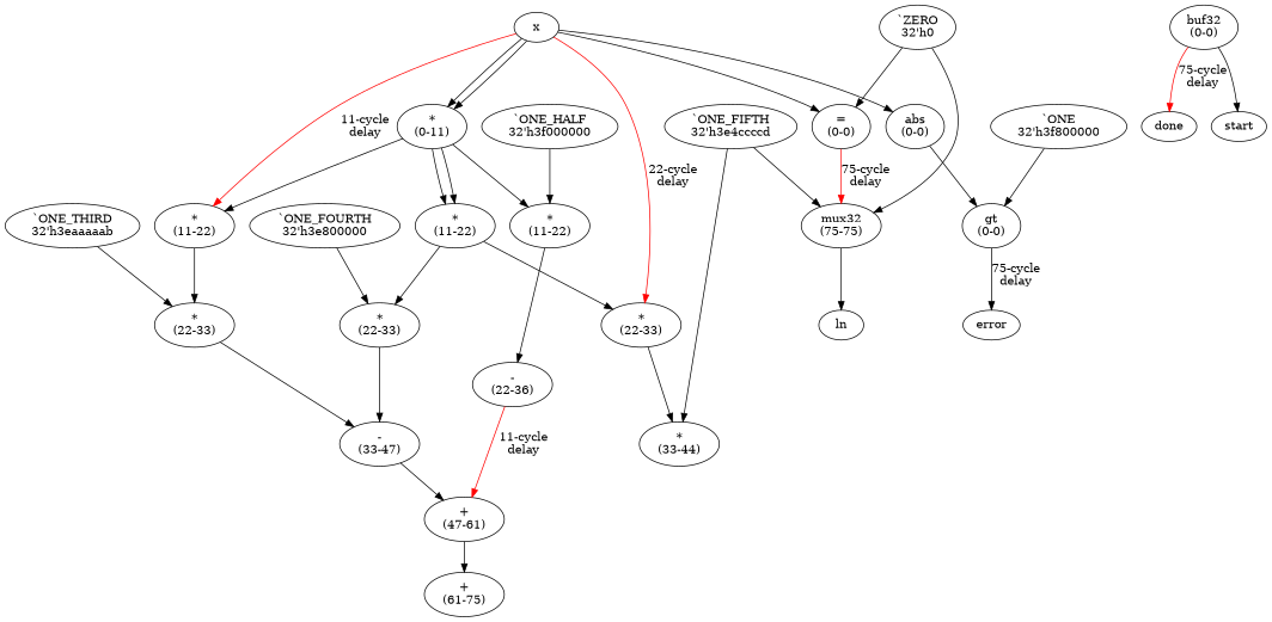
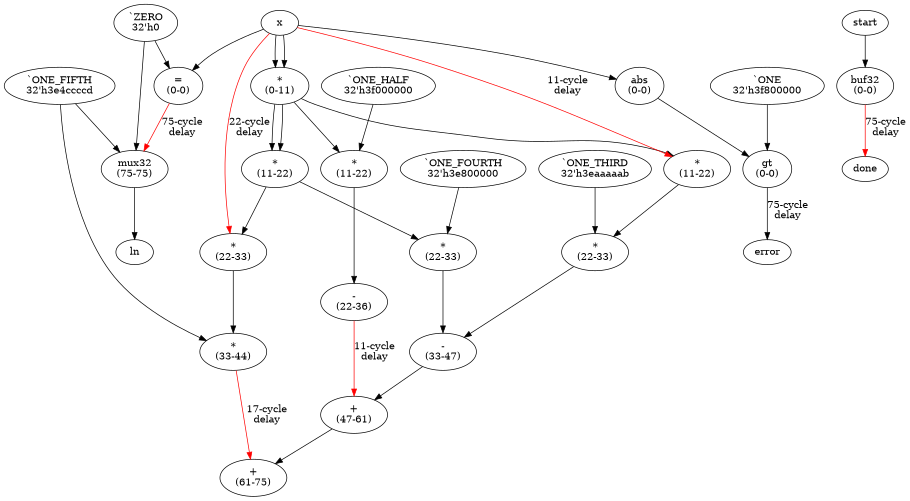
  digraph {
    n1 [label="`ONE_FOURTH\n32'h3e800000"]
    n2 [label="*\n(22-33)"]
    n3 [label="-\n(33-47)"]
    n4 [label="`ONE\n32'h3f800000"]
    n5 [label="gt\n(0-0)"]
    n6 [label=error]
    n7 [label="`ZERO\n32'h0"]
    n8 [label="=\n(0-0)"]
    n9 [label="mux32\n(75-75)"]
    n10 [label=ln]
    n11 [label="`ONE_FIFTH\n32'h3e4ccccd"]
    n12 [label="*\n(33-44)"]
    n13 [label="+\n(61-75)"]
    n14 [label="`ONE_HALF\n32'h3f000000"]
    n15 [label="*\n(11-22)"]
    n16 [label="-\n(22-36)"]
    n17 [label="`ONE_THIRD\n32'h3eaaaaab"]
    n18 [label="*\n(22-33)"]
    n19 [label=done]
    n20 [label="buf32\n(0-0)"]
    n21 [label="abs\n(0-0)"]
    n22 [label="*\n(0-11)"]
    n23 [label="*\n(11-22)"]
    n24 [label="*\n(11-22)"]
    n25 [label="*\n(22-33)"]
    n26 [label="+\n(47-61)"]
    start
    x
    n1 -> n2
    n2 -> n3
    n3 -> n26
    n4 -> n5
    n5 -> n6 [color=black label="75-cycle\ndelay"]
    n7 -> n8
    n7 -> n9
    n8 -> n9 [color=red label="75-cycle\ndelay"]
    n9 -> n10
    n11 -> n9
    n11 -> n12
+   n12 -> n13 [color=red label="17-cycle\ndelay"]
    n14 -> n15
    n15 -> n16
    n16 -> n26 [color=red label="11-cycle\ndelay"]
    n17 -> n18
    n18 -> n3
    n20 -> n19 [color=red label="75-cycle\ndelay"]
    n21 -> n5
    n22 -> n15
    n22 -> n23
    n22 -> n24
    n22 -> n24
    n23 -> n18
    n24 -> n2
    n24 -> n25
    n25 -> n12
    n26 -> n13
-   n20 -> start
+   start -> n20
    x -> n8
    x -> n21
    x -> n22
    x -> n22
    x -> n23 [color=red label="11-cycle\ndelay"]
    x -> n25 [color=red label="22-cycle\ndelay"]
  }
